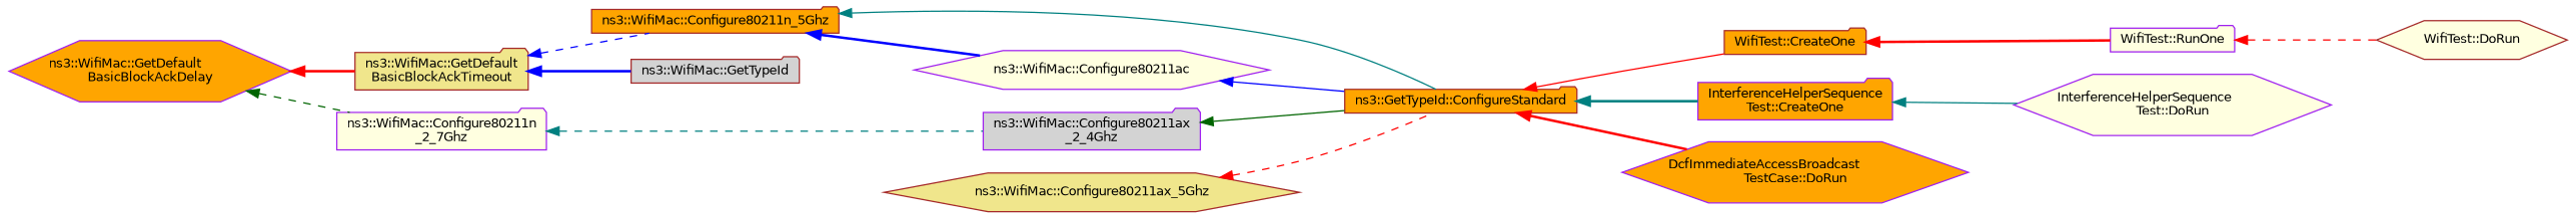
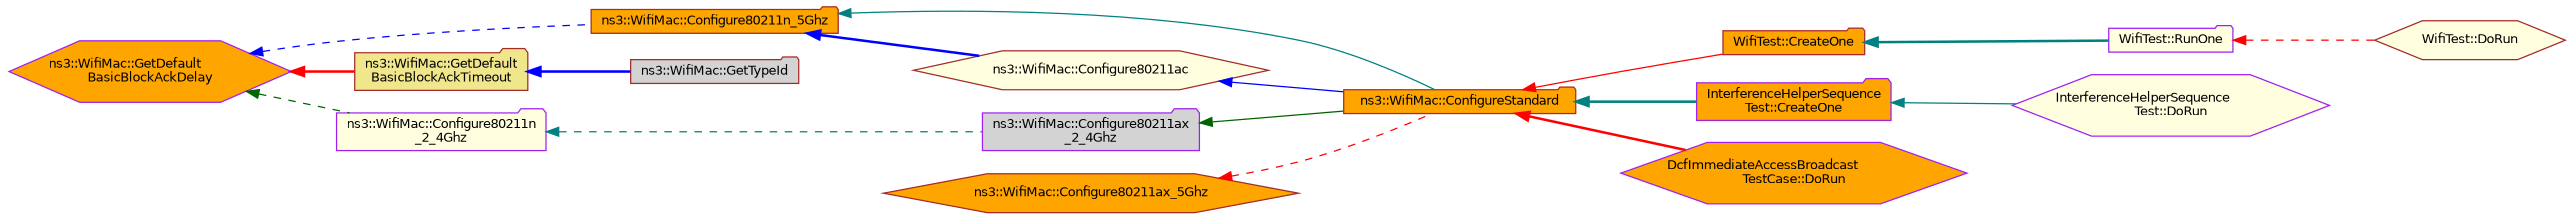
  digraph {
    rankdir=LR
    node [color=purple fillcolor=orange fontname=Helvetica fontsize=10 shape=folder style=filled]
    edge [color=red dir=back fontname=Helvetica fontsize=10 labelfontname=Helvetica labelfontsize=10 style=bold]
    n1 [fontcolor=black height=0.2 label="ns3::WifiMac::GetDefault\lBasicBlockAckDelay" shape=hexagon width=0.4]
    n2 [color=brown fillcolor=khaki height=0.2 label="ns3::WifiMac::GetDefault\lBasicBlockAckTimeout" width=0.4]
-   n3 [fillcolor=lightyellow height=0.2 label="ns3::WifiMac::Configure80211n\l_2_7Ghz" width=0.4]
+   n3 [fillcolor=lightyellow height=0.2 label="ns3::WifiMac::Configure80211n\l_2_4Ghz" width=0.4]
    n4 [color=brown height=0.2 label="ns3::WifiMac::Configure80211n_5Ghz" width=0.4]
    n5 [color=brown fillcolor=lightgrey height=0.2 label="ns3::WifiMac::GetTypeId" width=0.4]
    n6 [fillcolor=lightgrey height=0.2 label="ns3::WifiMac::Configure80211ax\l_2_4Ghz" width=0.4]
-   n7 [color=brown height=0.2 label="ns3::GetTypeId::ConfigureStandard" width=0.4]
-   n8 [fillcolor=lightyellow height=0.2 label="ns3::WifiMac::Configure80211ac" shape=hexagon width=0.4]
+   n7 [color=brown height=0.2 label="ns3::WifiMac::ConfigureStandard" width=0.4]
+   n8 [color=brown fillcolor=lightyellow height=0.2 label="ns3::WifiMac::Configure80211ac" shape=hexagon width=0.4]
    n9 [color=brown height=0.2 label="WifiTest::CreateOne" width=0.4]
    n10 [height=0.2 label="InterferenceHelperSequence\lTest::CreateOne" width=0.4]
    n11 [height=0.2 label="DcfImmediateAccessBroadcast\lTestCase::DoRun" shape=hexagon width=0.4]
    n12 [fillcolor=lightyellow height=0.2 label="WifiTest::RunOne" width=0.4]
    n13 [fillcolor=lightyellow height=0.2 label="InterferenceHelperSequence\lTest::DoRun" shape=hexagon width=0.4]
    n14 [color=brown fillcolor=lightyellow height=0.2 label="WifiTest::DoRun" shape=hexagon width=0.4]
-   n15 [color=brown fillcolor=khaki height=0.2 label="ns3::WifiMac::Configure80211ax_5Ghz" shape=hexagon width=0.4]
+   n15 [color=brown height=0.2 label="ns3::WifiMac::Configure80211ax_5Ghz" shape=hexagon width=0.4]
    n1 -> n2
    n1 -> n3 [color=darkgreen style=dashed]
-   n2 -> n4 [color=blue style=dashed]
+   n1 -> n4 [color=blue style=dashed]
    n2 -> n5 [color=blue]
    n3 -> n6 [color=teal style=dashed]
    n4 -> n7 [color=teal style=solid]
    n4 -> n8 [color=blue]
    n6 -> n7 [color=darkgreen style=solid]
    n7 -> n9 [style=solid]
    n7 -> n10 [color=teal]
    n7 -> n11
    n8 -> n7 [color=blue style=solid]
-   n9 -> n12
+   n9 -> n12 [color=teal]
    n10 -> n13 [color=teal style=solid]
    n12 -> n14 [style=dashed]
    n15 -> n7 [style=dashed]
  }
